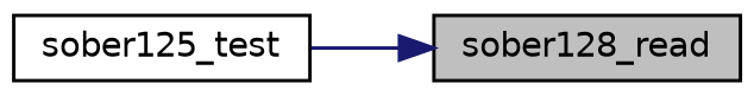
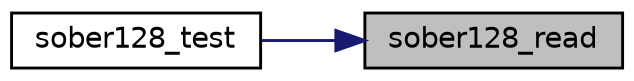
  digraph {
    rankdir=RL
    node [color=black fontname=Helvetica fontsize=10 shape=record style=filled]
    n1 [fillcolor=grey75 fontcolor=black height=0.2 label=sober128_read width=0.4]
-   n2 [fillcolor=white height=0.2 label=sober125_test width=0.4]
+   n2 [fillcolor=white height=0.2 label=sober128_test width=0.4]
    n1 -> n2 [color=midnightblue dir=back fontname=Helvetica fontsize=10 labelfontname=Helvetica labelfontsize=10 style=solid]
  }
